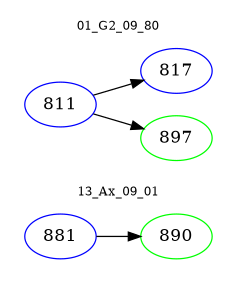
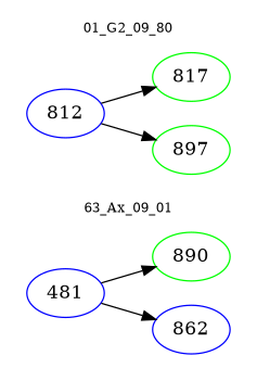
  digraph {
    rankdir=LR
    node [color=blue]
    edge [color=black]
-   n1 [label=881]
+   n1 [label=481]
+   n2 [label=862]
    n3 [color=green label=890]
-   n4 [label=811]
+   n4 [label=812]
    n5 [color=green label=897]
-   n6 [label=817]
+   n6 [color=green label=817]
    subgraph cluster_1 {
      color=white
      fontsize=10
-     label="13_Ax_09_01"
+     label="63_Ax_09_01"
      n1
+     n2
      n3
    }
    subgraph cluster_2 {
      color=white
      fontsize=10
      label="01_G2_09_80"
      n4
      n5
      n6
    }
+   n1 -> n2
    n1 -> n3
    n4 -> n5
    n4 -> n6
  }
